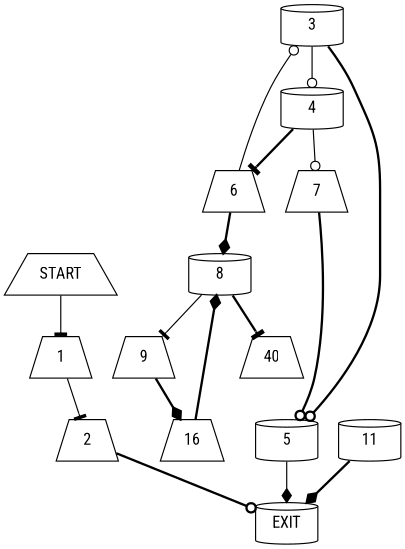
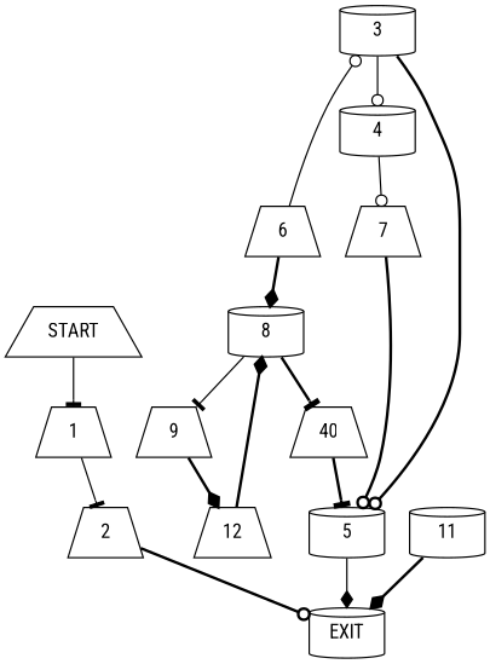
  digraph {
    fontname="Roboto Condensed"
    node [fontname="Roboto Condensed" shape=trapezium]
    edge [arrowhead=tee fontname="Roboto Condensed" style=bold]
    n1 [label=START]
    1
    2
    n4 [label=EXIT shape=cylinder]
    3 [shape=cylinder]
    4 [shape=cylinder]
    5 [shape=cylinder]
    6
    7
    8 [shape=cylinder]
    9
    n12 [label=40]
-   12 [label=16]
+   12
    11 [shape=cylinder]
    n1 -> 1 [style=solid]
    1 -> 2 [style=solid]
    2 -> n4 [arrowhead=odot]
    3 -> 4 [arrowhead=odot style=solid]
    3 -> 5 [arrowhead=odot]
-   4 -> 6
    4 -> 7 [arrowhead=odot style=solid]
    5 -> n4 [arrowhead=diamond style=solid]
    6 -> 3 [arrowhead=odot style=solid]
    6 -> 8 [arrowhead=diamond]
    7 -> 5 [arrowhead=odot]
    8 -> 9 [style=solid]
    8 -> n12
    9 -> 12 [arrowhead=diamond]
+   n12 -> 5
    12 -> 8 [arrowhead=diamond]
    11 -> n4 [arrowhead=diamond]
  }
